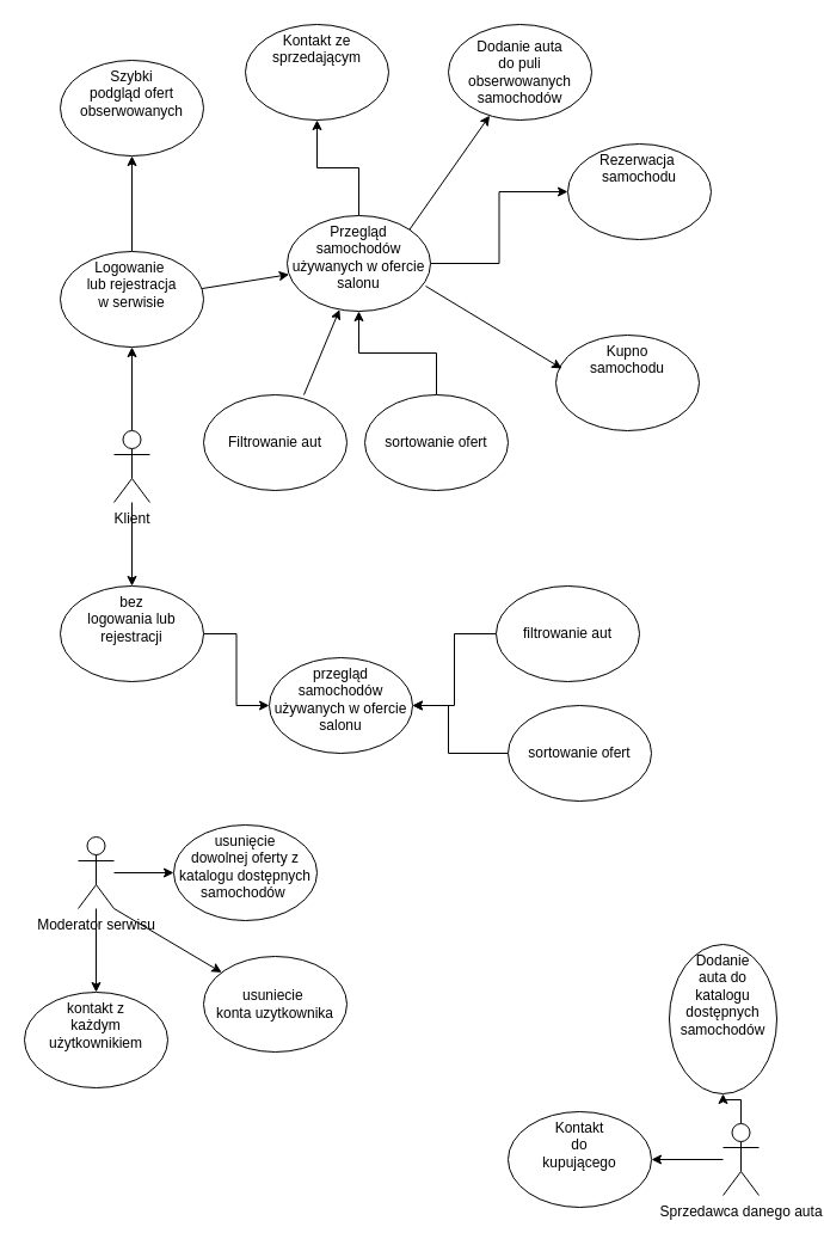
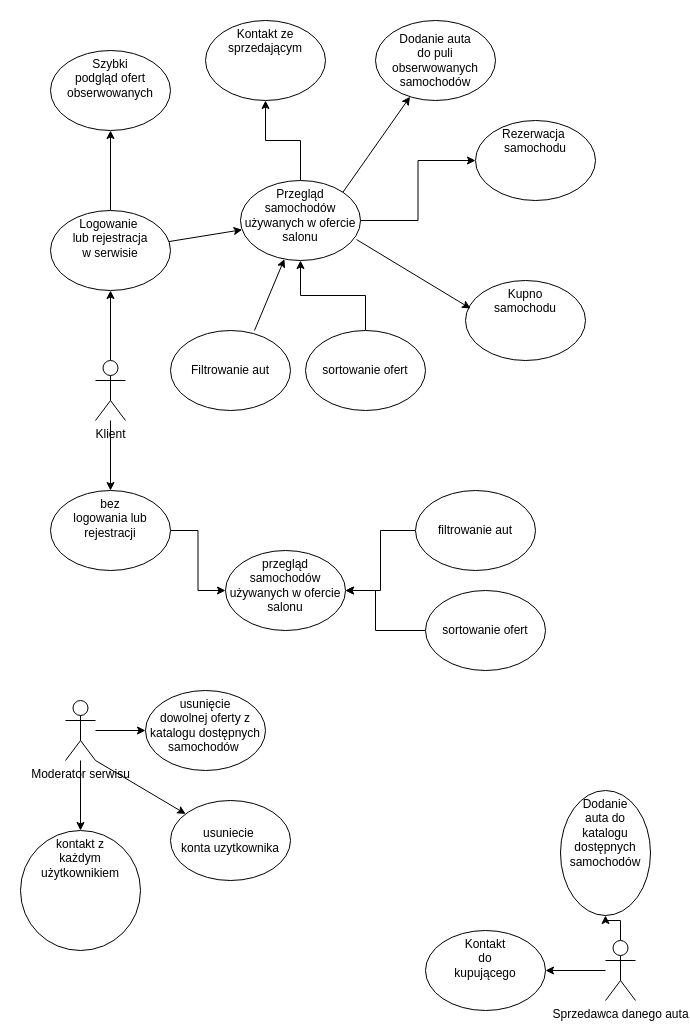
  <mxCell id="0" />
  <mxCell id="1" parent="0" />
  <mxCell id="2" value="" style="edgeStyle=orthogonalEdgeStyle;rounded=0;orthogonalLoop=1;jettySize=auto;html=1;" parent="1" source="4" target="21" edge="1"><mxGeometry relative="1" as="geometry" /></mxCell>
  <mxCell id="3" value="" style="edgeStyle=orthogonalEdgeStyle;rounded=0;orthogonalLoop=1;jettySize=auto;html=1;" parent="1" source="4" target="25" edge="1"><mxGeometry relative="1" as="geometry" /></mxCell>
  <mxCell id="4" value="Klient" style="shape=umlActor;verticalLabelPosition=bottom;verticalAlign=top;html=1;outlineConnect=0;" parent="1" vertex="1"><mxGeometry x="95" y="360" width="30" height="60" as="geometry" /></mxCell>
  <mxCell id="5" value="" style="edgeStyle=orthogonalEdgeStyle;rounded=0;orthogonalLoop=1;jettySize=auto;html=1;" parent="1" source="7" target="11" edge="1"><mxGeometry relative="1" as="geometry" /></mxCell>
  <mxCell id="6" value="" style="edgeStyle=orthogonalEdgeStyle;rounded=0;orthogonalLoop=1;jettySize=auto;html=1;" parent="1" source="7" target="14" edge="1"><mxGeometry relative="1" as="geometry" /></mxCell>
  <mxCell id="7" value="Przegląd samochodów używanych w ofercie salonu" style="ellipse;whiteSpace=wrap;html=1;verticalAlign=top;" parent="1" vertex="1"><mxGeometry x="240" y="180" width="120" height="80" as="geometry" /></mxCell>
  <mxCell id="8" value="" style="edgeStyle=orthogonalEdgeStyle;rounded=0;orthogonalLoop=1;jettySize=auto;html=1;" parent="1" source="10" target="13" edge="1"><mxGeometry relative="1" as="geometry" /></mxCell>
  <mxCell id="9" value="" style="edgeStyle=orthogonalEdgeStyle;rounded=0;orthogonalLoop=1;jettySize=auto;html=1;" parent="1" source="10" target="19" edge="1"><mxGeometry relative="1" as="geometry" /></mxCell>
  <mxCell id="10" value="Sprzedawca danego auta" style="shape=umlActor;verticalLabelPosition=bottom;verticalAlign=top;html=1;outlineConnect=0;" parent="1" vertex="1"><mxGeometry x="605" y="940" width="30" height="60" as="geometry" /></mxCell>
  <mxCell id="11" value="Rezerwacja&amp;nbsp;&lt;br&gt;samochodu" style="ellipse;whiteSpace=wrap;html=1;verticalAlign=top;" parent="1" vertex="1"><mxGeometry x="475" y="120" width="120" height="80" as="geometry" /></mxCell>
  <mxCell id="12" value="Kupno &lt;br&gt;samochodu" style="ellipse;whiteSpace=wrap;html=1;verticalAlign=top;" parent="1" vertex="1"><mxGeometry x="465" y="280" width="120" height="80" as="geometry" /></mxCell>
  <mxCell id="13" value="Dodanie&lt;br&gt;auta do katalogu&lt;br&gt;dostępnych samochodów" style="ellipse;whiteSpace=wrap;html=1;verticalAlign=top;" parent="1" vertex="1"><mxGeometry x="560" y="790" width="90" height="125" as="geometry" /></mxCell>
  <mxCell id="14" value="Kontakt ze&lt;br&gt;sprzedającym" style="ellipse;whiteSpace=wrap;html=1;verticalAlign=top;" parent="1" vertex="1"><mxGeometry x="205" y="20" width="120" height="80" as="geometry" /></mxCell>
  <mxCell id="15" value="Filtrowanie aut" style="ellipse;whiteSpace=wrap;html=1;" parent="1" vertex="1"><mxGeometry x="170" y="330" width="120" height="80" as="geometry" /></mxCell>
  <mxCell id="16" value="" style="endArrow=classic;html=1;exitX=0.7;exitY=0;exitDx=0;exitDy=0;exitPerimeter=0;" parent="1" source="15" target="7" edge="1"><mxGeometry width="50" height="50" relative="1" as="geometry"><mxPoint x="185" y="520" as="sourcePoint" /><mxPoint x="275" y="440" as="targetPoint" /><Array as="points" /></mxGeometry></mxCell>
  <mxCell id="17" value="Dodanie auta &lt;br&gt;do puli obserwowanych samochodów" style="ellipse;whiteSpace=wrap;html=1;" parent="1" vertex="1"><mxGeometry x="375" y="20" width="120" height="80" as="geometry" /></mxCell>
  <mxCell id="18" value="" style="endArrow=classic;html=1;exitX=1;exitY=0;exitDx=0;exitDy=0;" parent="1" source="7" target="17" edge="1"><mxGeometry width="50" height="50" relative="1" as="geometry"><mxPoint x="335" y="390" as="sourcePoint" /><mxPoint x="425" y="310" as="targetPoint" /><Array as="points" /></mxGeometry></mxCell>
  <mxCell id="19" value="Kontakt &lt;br&gt;do&lt;br&gt;kupującego" style="ellipse;whiteSpace=wrap;html=1;verticalAlign=top;" parent="1" vertex="1"><mxGeometry x="425" y="930" width="120" height="80" as="geometry" /></mxCell>
  <mxCell id="20" value="" style="edgeStyle=orthogonalEdgeStyle;rounded=0;orthogonalLoop=1;jettySize=auto;html=1;" parent="1" source="21" target="23" edge="1"><mxGeometry relative="1" as="geometry" /></mxCell>
  <mxCell id="21" value="Logowanie&amp;nbsp;&lt;br&gt;lub rejestracja&lt;br&gt;w serwisie" style="ellipse;whiteSpace=wrap;html=1;verticalAlign=top;" parent="1" vertex="1"><mxGeometry x="50" y="210" width="120" height="80" as="geometry" /></mxCell>
  <mxCell id="22" value="" style="endArrow=classic;html=1;" parent="1" source="21" target="7" edge="1"><mxGeometry width="50" height="50" relative="1" as="geometry"><mxPoint x="175" y="270" as="sourcePoint" /><mxPoint x="235" y="360" as="targetPoint" /></mxGeometry></mxCell>
  <mxCell id="23" value="Szybki &lt;br&gt;podgląd ofert obserwowanych" style="ellipse;whiteSpace=wrap;html=1;verticalAlign=top;" parent="1" vertex="1"><mxGeometry x="50" y="50" width="120" height="80" as="geometry" /></mxCell>
  <mxCell id="24" value="" style="edgeStyle=orthogonalEdgeStyle;rounded=0;orthogonalLoop=1;jettySize=auto;html=1;" parent="1" source="25" target="26" edge="1"><mxGeometry relative="1" as="geometry" /></mxCell>
  <mxCell id="25" value="bez &lt;br&gt;logowania lub rejestracji" style="ellipse;whiteSpace=wrap;html=1;verticalAlign=top;" parent="1" vertex="1"><mxGeometry x="50" y="490" width="120" height="80" as="geometry" /></mxCell>
  <mxCell id="26" value="przegląd samochodów używanych w ofercie salonu" style="ellipse;whiteSpace=wrap;html=1;verticalAlign=top;" parent="1" vertex="1"><mxGeometry x="225" y="550" width="120" height="80" as="geometry" /></mxCell>
  <mxCell id="27" value="" style="edgeStyle=orthogonalEdgeStyle;rounded=0;orthogonalLoop=1;jettySize=auto;html=1;" parent="1" source="28" target="26" edge="1"><mxGeometry relative="1" as="geometry" /></mxCell>
  <mxCell id="28" value="filtrowanie aut" style="ellipse;whiteSpace=wrap;html=1;" parent="1" vertex="1"><mxGeometry x="415" y="490" width="120" height="80" as="geometry" /></mxCell>
  <mxCell id="29" value="" style="edgeStyle=orthogonalEdgeStyle;rounded=0;orthogonalLoop=1;jettySize=auto;html=1;" parent="1" source="30" target="26" edge="1"><mxGeometry relative="1" as="geometry"><Array as="points"><mxPoint x="375" y="630" /><mxPoint x="375" y="590" /></Array></mxGeometry></mxCell>
  <mxCell id="30" value="sortowanie ofert" style="ellipse;whiteSpace=wrap;html=1;" parent="1" vertex="1"><mxGeometry x="425" y="590" width="120" height="80" as="geometry" /></mxCell>
  <mxCell id="31" value="" style="endArrow=classic;html=1;entryX=0.042;entryY=0.35;entryDx=0;entryDy=0;entryPerimeter=0;exitX=0.967;exitY=0.738;exitDx=0;exitDy=0;exitPerimeter=0;" parent="1" source="7" target="12" edge="1"><mxGeometry width="50" height="50" relative="1" as="geometry"><mxPoint x="245" y="390" as="sourcePoint" /><mxPoint x="295" y="340" as="targetPoint" /></mxGeometry></mxCell>
  <mxCell id="32" value="" style="edgeStyle=orthogonalEdgeStyle;rounded=0;orthogonalLoop=1;jettySize=auto;html=1;" parent="1" source="33" target="7" edge="1"><mxGeometry relative="1" as="geometry" /></mxCell>
  <mxCell id="33" value="sortowanie ofert" style="ellipse;whiteSpace=wrap;html=1;" parent="1" vertex="1"><mxGeometry x="305" y="330" width="120" height="80" as="geometry" /></mxCell>
  <mxCell id="34" value="" style="edgeStyle=orthogonalEdgeStyle;rounded=0;orthogonalLoop=1;jettySize=auto;html=1;" parent="1" source="36" target="37" edge="1"><mxGeometry relative="1" as="geometry" /></mxCell>
  <mxCell id="35" value="" style="edgeStyle=orthogonalEdgeStyle;rounded=0;orthogonalLoop=1;jettySize=auto;html=1;" parent="1" source="36" target="38" edge="1"><mxGeometry relative="1" as="geometry" /></mxCell>
  <mxCell id="36" value="Moderator serwisu" style="shape=umlActor;verticalLabelPosition=bottom;verticalAlign=top;html=1;outlineConnect=0;" parent="1" vertex="1"><mxGeometry x="65" y="700" width="30" height="60" as="geometry" /></mxCell>
  <mxCell id="37" value="usunięcie &lt;br&gt;dowolnej oferty z&lt;br&gt;katalogu dostępnych samochodów&amp;nbsp;" style="ellipse;whiteSpace=wrap;html=1;verticalAlign=top;" parent="1" vertex="1"><mxGeometry x="145" y="690" width="120" height="80" as="geometry" /></mxCell>
- <mxCell id="38" value="kontakt z &lt;br&gt;każdym użytkownikiem" style="ellipse;whiteSpace=wrap;html=1;verticalAlign=top;" parent="1" vertex="1"><mxGeometry x="20" y="830" width="120" height="80" as="geometry" /></mxCell>
+ <mxCell id="38" value="kontakt z &lt;br&gt;każdym użytkownikiem" style="ellipse;whiteSpace=wrap;html=1;verticalAlign=top;" parent="1" vertex="1"><mxGeometry x="20" y="830" width="120" height="120" as="geometry" /></mxCell>
  <mxCell id="39" value="usuniecie&amp;nbsp;&lt;br&gt;konta uzytkownika" style="ellipse;whiteSpace=wrap;html=1;" parent="1" vertex="1"><mxGeometry x="170" y="800" width="120" height="80" as="geometry" /></mxCell>
  <mxCell id="40" value="" style="endArrow=classic;html=1;exitX=1;exitY=1;exitDx=0;exitDy=0;exitPerimeter=0;" parent="1" source="36" target="39" edge="1"><mxGeometry width="50" height="50" relative="1" as="geometry"><mxPoint x="285" y="780" as="sourcePoint" /><mxPoint x="335" y="730" as="targetPoint" /></mxGeometry></mxCell>
